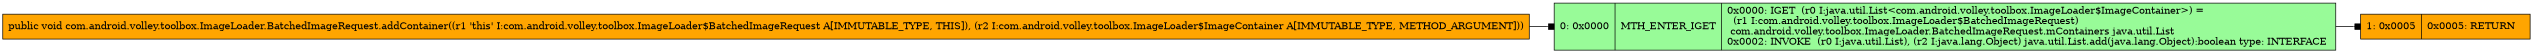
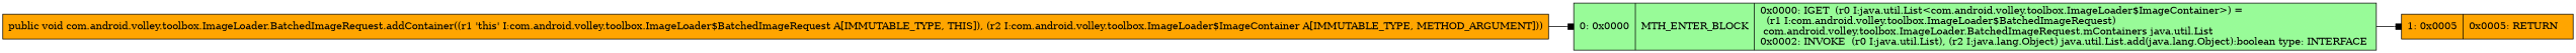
  digraph {
    rankdir=LR
    node [shape=record style=filled fillcolor=orange]
    edge [arrowhead=box]
-   n1 [label="{0\:\ 0x0000|MTH_ENTER_IGET\l|0x0000: IGET  (r0 I:java.util.List\<com.android.volley.toolbox.ImageLoader$ImageContainer\>) = \l  (r1 I:com.android.volley.toolbox.ImageLoader$BatchedImageRequest)\l com.android.volley.toolbox.ImageLoader.BatchedImageRequest.mContainers java.util.List \l0x0002: INVOKE  (r0 I:java.util.List), (r2 I:java.lang.Object) java.util.List.add(java.lang.Object):boolean type: INTERFACE \l}" fillcolor=palegreen]
+   n1 [label="{0\:\ 0x0000|MTH_ENTER_BLOCK\l|0x0000: IGET  (r0 I:java.util.List\<com.android.volley.toolbox.ImageLoader$ImageContainer\>) = \l  (r1 I:com.android.volley.toolbox.ImageLoader$BatchedImageRequest)\l com.android.volley.toolbox.ImageLoader.BatchedImageRequest.mContainers java.util.List \l0x0002: INVOKE  (r0 I:java.util.List), (r2 I:java.lang.Object) java.util.List.add(java.lang.Object):boolean type: INTERFACE \l}" fillcolor=palegreen]
    n2 [label="{1\:\ 0x0005|0x0005: RETURN   \l}"]
    n3 [label="{public void com.android.volley.toolbox.ImageLoader.BatchedImageRequest.addContainer((r1 'this' I:com.android.volley.toolbox.ImageLoader$BatchedImageRequest A[IMMUTABLE_TYPE, THIS]), (r2 I:com.android.volley.toolbox.ImageLoader$ImageContainer A[IMMUTABLE_TYPE, METHOD_ARGUMENT])) }"]
    n1 -> n2
    n3 -> n1
  }
